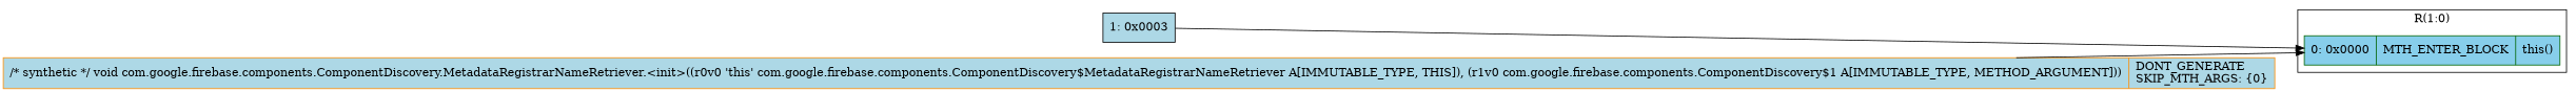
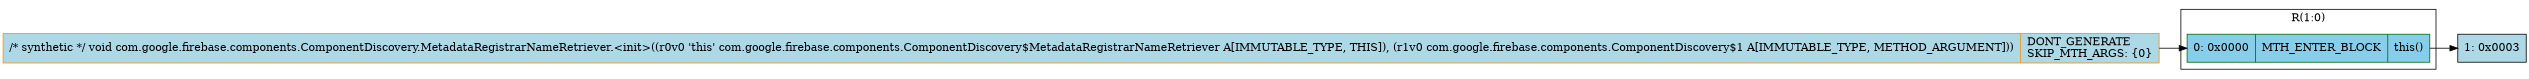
  digraph {
    rankdir=LR
    node [shape=record style=filled fillcolor=lightblue]
    edge [arrowhead=normal]
    n1 [color=darkgreen label="{0\:\ 0x0000|MTH_ENTER_BLOCK\l|this()\l}" fillcolor=skyblue]
    n2 [color=black label="{1\:\ 0x0003}"]
    n3 [label="{\/* synthetic *\/ void com.google.firebase.components.ComponentDiscovery.MetadataRegistrarNameRetriever.\<init\>((r0v0 'this' com.google.firebase.components.ComponentDiscovery$MetadataRegistrarNameRetriever A[IMMUTABLE_TYPE, THIS]), (r1v0 com.google.firebase.components.ComponentDiscovery$1 A[IMMUTABLE_TYPE, METHOD_ARGUMENT]))  | DONT_GENERATE\lSKIP_MTH_ARGS: \{0\}\l}" color=darkorange]
    subgraph cluster_1 {
      label="R(1:0)"
      n1
    }
-   n2 -> n1
+   n1 -> n2
    n3 -> n1
  }
